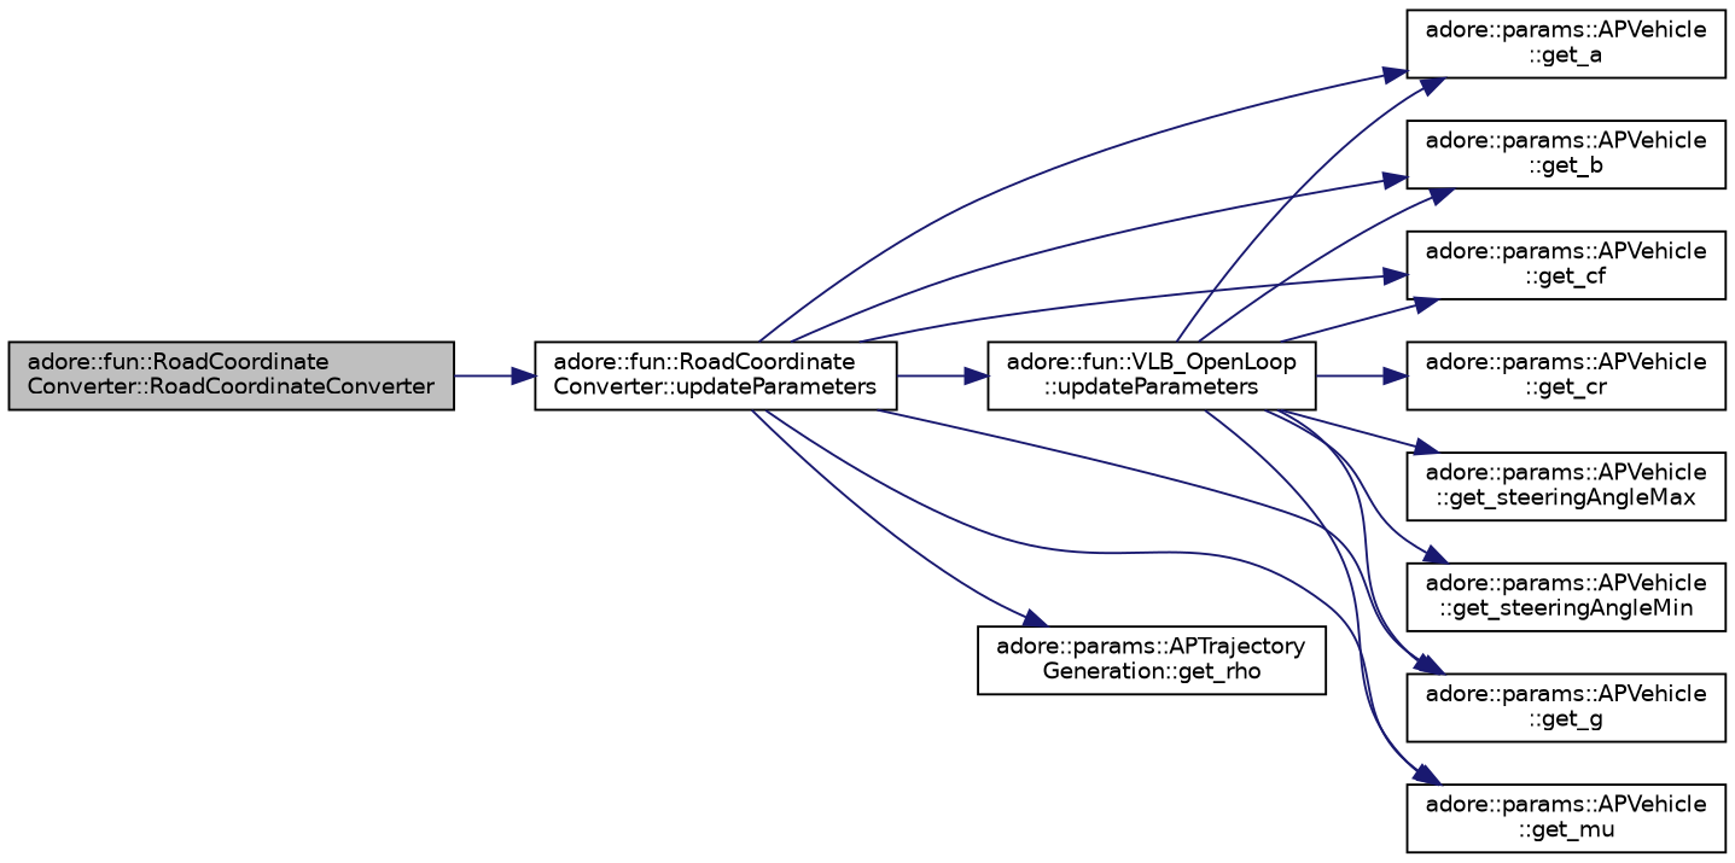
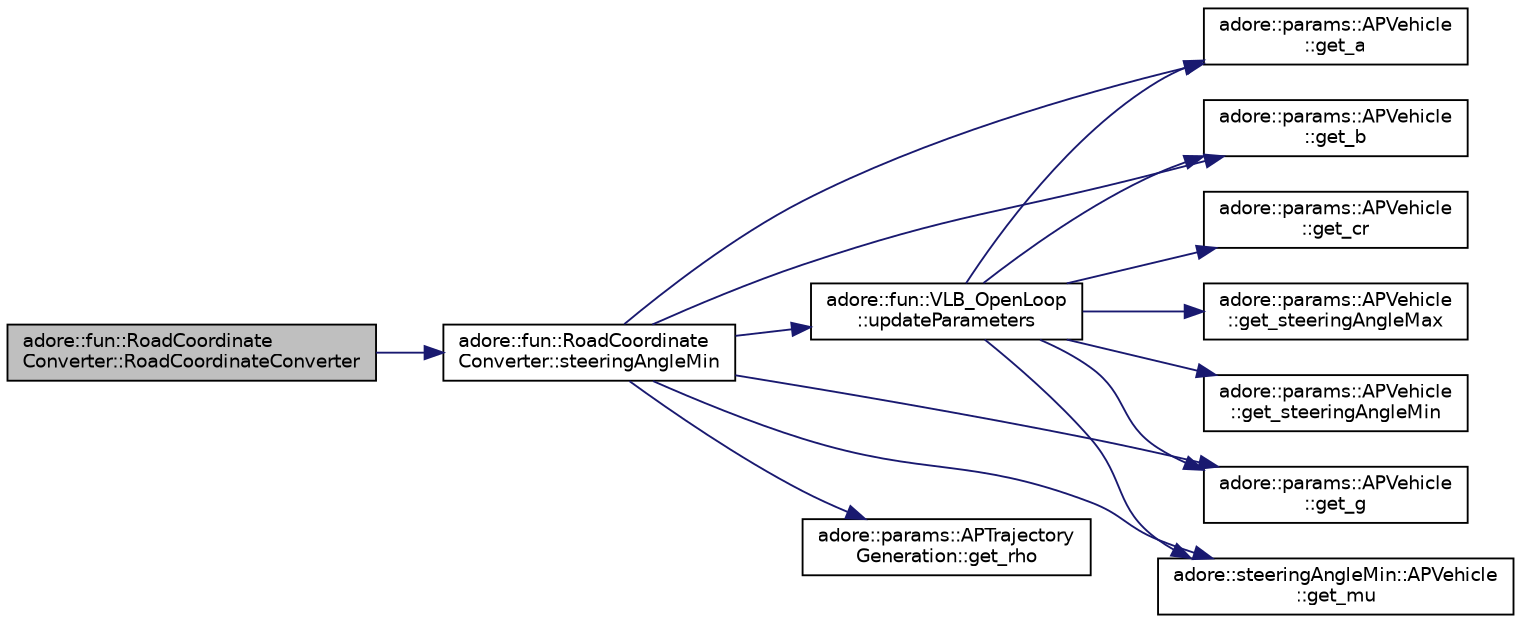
  digraph {
    rankdir=LR
    node [color=black fillcolor=white fontname=Helvetica fontsize=10 shape=record style=filled]
    edge [color=midnightblue fontname=Helvetica fontsize=10 labelfontname=Helvetica labelfontsize=10 style=solid]
    n1 [fillcolor=grey75 fontcolor=black height=0.2 label="adore::fun::RoadCoordinate\lConverter::RoadCoordinateConverter" width=0.4]
-   n2 [height=0.2 label="adore::fun::RoadCoordinate\lConverter::updateParameters" width=0.4]
+   n2 [height=0.2 label="adore::fun::RoadCoordinate\lConverter::steeringAngleMin" width=0.4]
    n3 [height=0.2 label="adore::params::APVehicle\l::get_a" width=0.4]
    n4 [height=0.2 label="adore::params::APVehicle\l::get_b" width=0.4]
-   n5 [height=0.2 label="adore::params::APVehicle\l::get_cf" width=0.4]
    n6 [height=0.2 label="adore::params::APVehicle\l::get_g" width=0.4]
-   n7 [height=0.2 label="adore::params::APVehicle\l::get_mu" width=0.4]
+   n7 [height=0.2 label="adore::steeringAngleMin::APVehicle\l::get_mu" width=0.4]
    n8 [height=0.2 label="adore::params::APTrajectory\lGeneration::get_rho" width=0.4]
    n9 [height=0.2 label="adore::fun::VLB_OpenLoop\l::updateParameters" width=0.4]
    n10 [height=0.2 label="adore::params::APVehicle\l::get_cr" width=0.4]
    n11 [height=0.2 label="adore::params::APVehicle\l::get_steeringAngleMax" width=0.4]
    n12 [height=0.2 label="adore::params::APVehicle\l::get_steeringAngleMin" width=0.4]
    n1 -> n2
    n2 -> n3
    n2 -> n4
-   n2 -> n5
    n2 -> n6
    n2 -> n7
    n2 -> n8
    n2 -> n9
    n9 -> n3
    n9 -> n4
-   n9 -> n5
    n9 -> n6
    n9 -> n7
    n9 -> n10
    n9 -> n11
    n9 -> n12
  }
